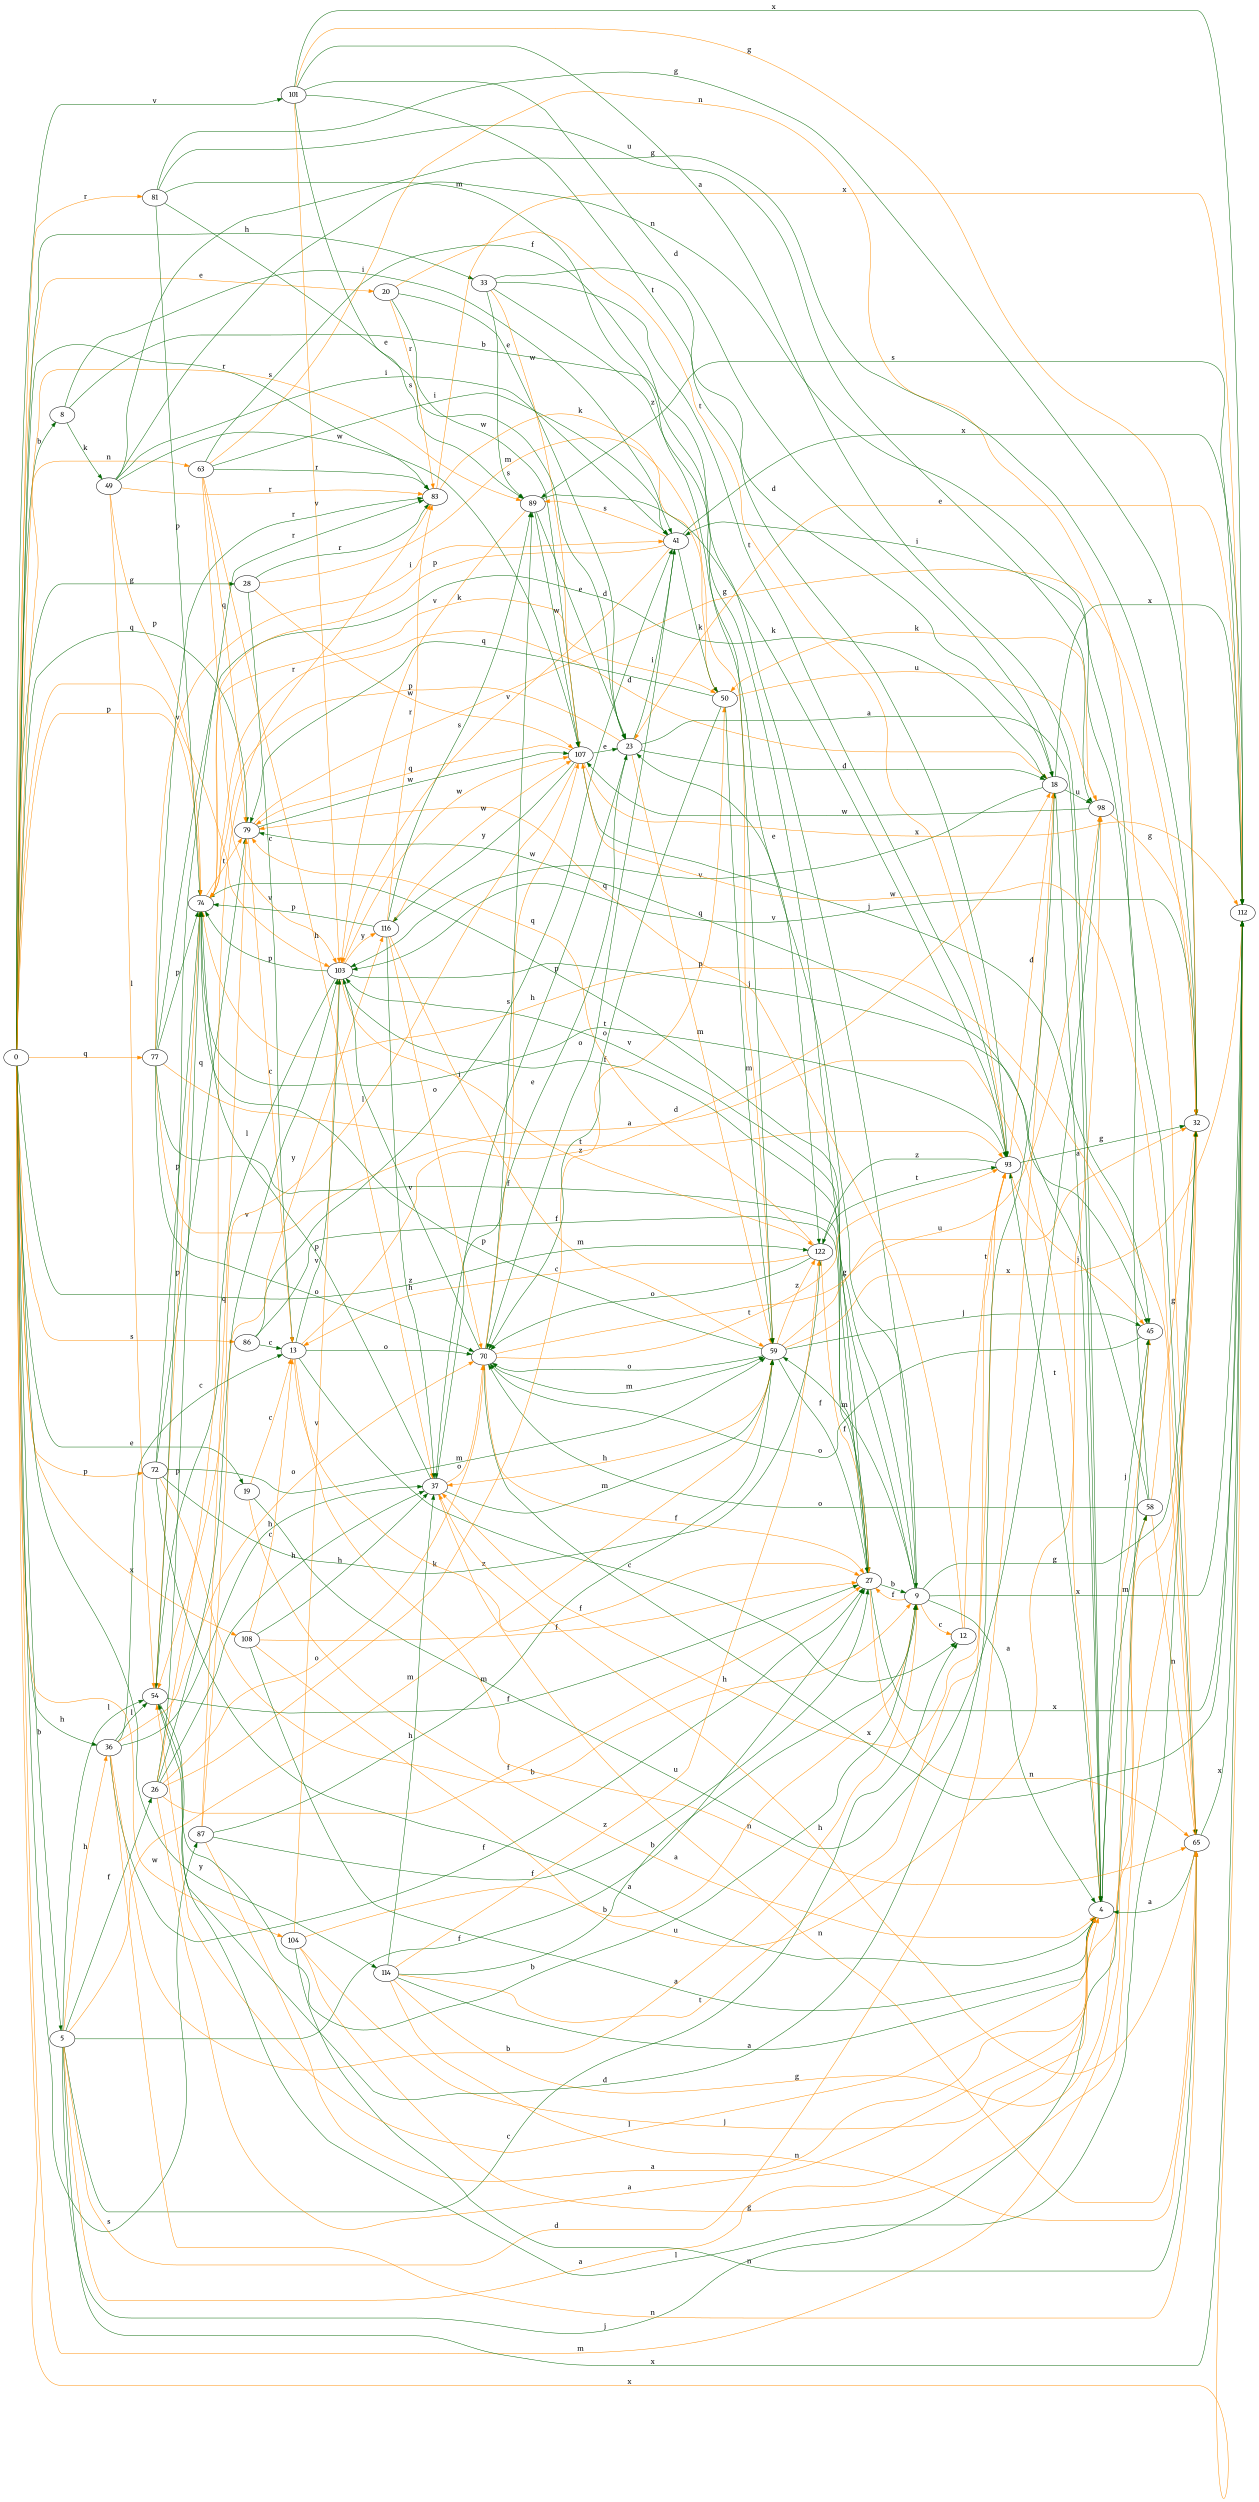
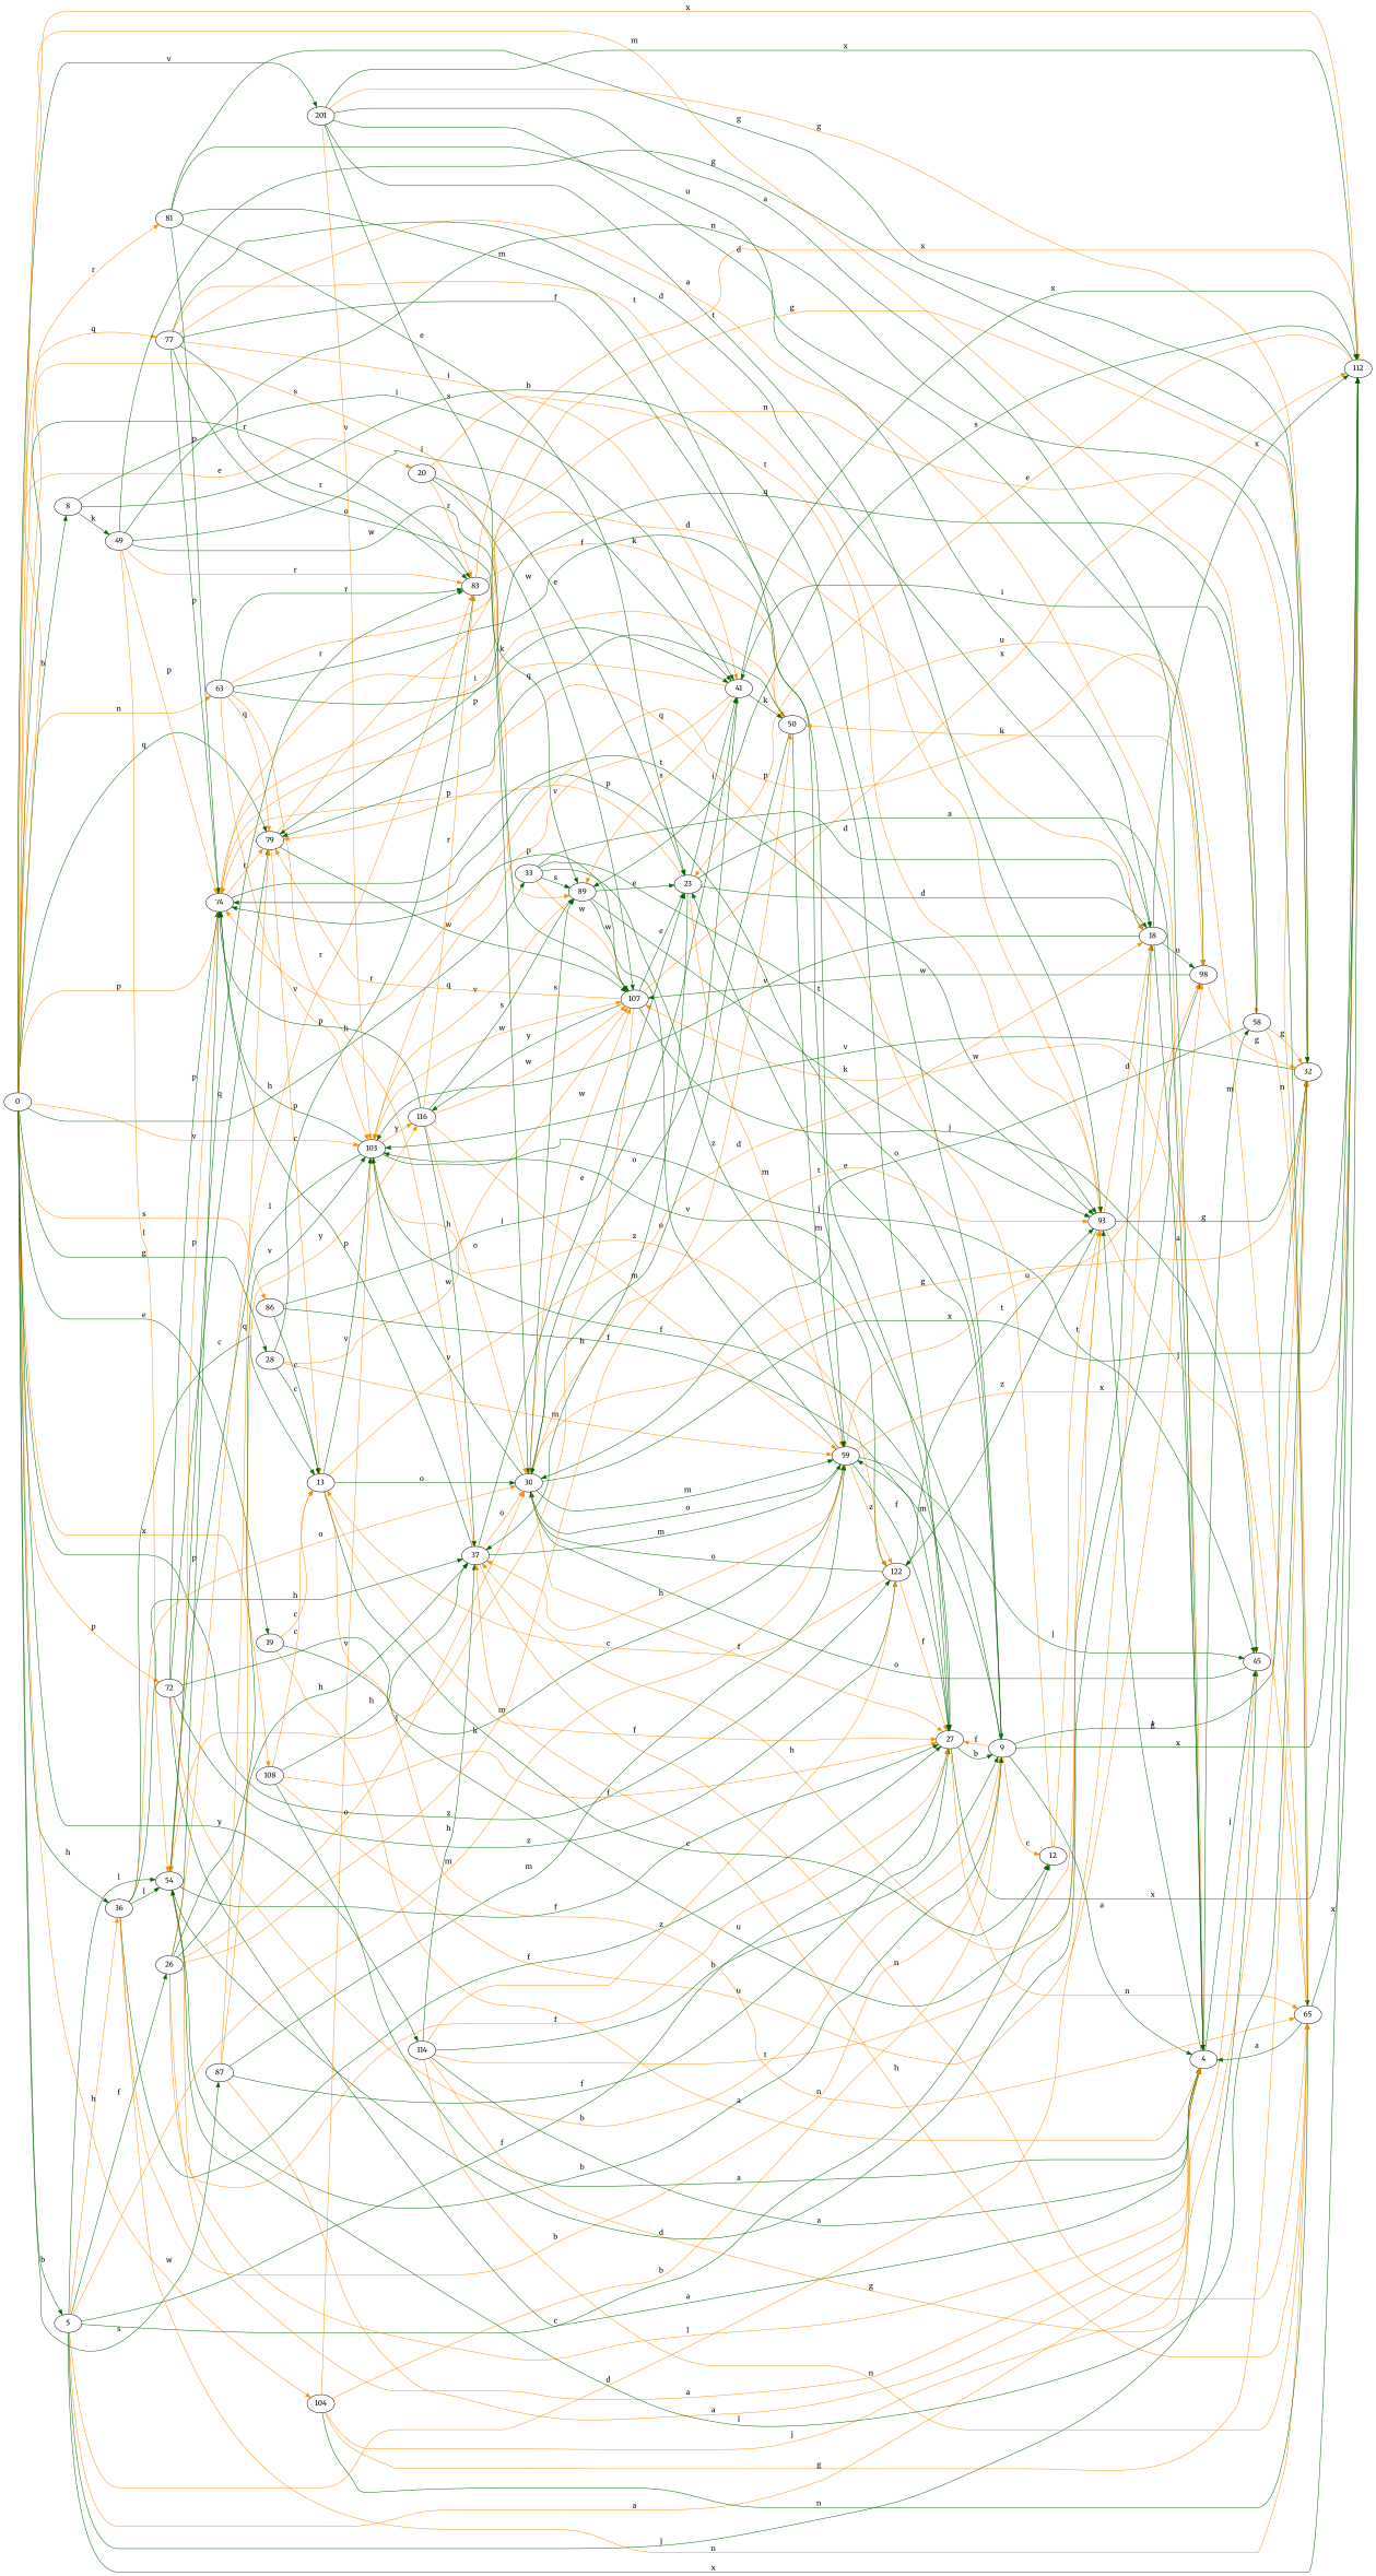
  strict digraph {
    fontname=Merriweather
    rankdir=LR
    node [fontname=Merriweather]
    edge [color=darkgreen fontname=Merriweather]
    0
    5
    8
    19
    20
    28
    33
    36
    58
    63
    72
    74
    77
    79
    81
    83
    86
    87
    89
-   101
+   101 [label=201]
    103
    104
    108
    112
    114
    122
    4
    45
    54
    12
    18
    26
    27
    59
    9
    41
    49
    13
    98
    93
    23
    107
    65
-   70
+   70 [label=30]
    37
    32
    50
    116
    0 -> 5 [label=b]
    0 -> 8 [label=b]
    0 -> 19 [label=e]
    0 -> 20 [color=darkorange label=e]
    0 -> 28 [label=g]
    0 -> 33 [label=h]
    0 -> 36 [label=h]
    0 -> 58 [color=darkorange label=m]
    0 -> 63 [color=darkorange label=n]
    0 -> 72 [color=darkorange label=p]
    0 -> 74 [color=darkorange label=p]
    0 -> 77 [color=darkorange label=q]
    0 -> 79 [label=q]
    0 -> 81 [color=darkorange label=r]
    0 -> 83 [label=r]
    0 -> 86 [color=darkorange label=s]
    0 -> 87 [label=s]
    0 -> 89 [color=darkorange label=s]
    0 -> 101 [label=v]
    0 -> 103 [color=darkorange label=v]
    0 -> 104 [color=darkorange label=w]
    0 -> 108 [color=darkorange label=x]
    0 -> 112 [color=darkorange label=x]
    0 -> 114 [label=y]
    0 -> 122 [label=z]
    5 -> 36 [color=darkorange label=h]
    5 -> 112 [label=x]
    5 -> 4 [color=darkorange label=a]
    5 -> 45 [label=j]
    5 -> 54 [label=l]
    5 -> 12 [label=c]
    5 -> 18 [color=darkorange label=d]
    5 -> 26 [label=f]
    5 -> 27 [label=f]
    5 -> 59 [color=darkorange label=m]
    8 -> 9 [label=b]
    8 -> 41 [label=i]
    8 -> 49 [label=k]
    19 -> 4 [color=darkorange label=a]
    19 -> 13 [color=darkorange label=c]
    19 -> 98 [label=u]
    20 -> 83 [color=darkorange label=r]
    20 -> 93 [color=darkorange label=t]
    20 -> 23 [label=e]
    20 -> 107 [label=w]
    28 -> 83 [label=r]
    28 -> 59 [color=darkorange label=m]
    28 -> 13 [label=c]
    28 -> 107 [color=darkorange label=w]
    33 -> 89 [label=s]
    33 -> 122 [label=z]
    33 -> 18 [label=d]
    33 -> 93 [label=t]
    33 -> 107 [color=darkorange label=w]
    36 -> 54 [label=l]
    36 -> 27 [label=f]
    36 -> 9 [color=darkorange label=b]
    36 -> 13 [label=c]
    36 -> 65 [color=darkorange label=n]
    36 -> 70 [color=darkorange label=o]
    36 -> 37 [label=h]
    58 -> 79 [label=q]
    58 -> 41 [label=i]
    58 -> 65 [color=darkorange label=n]
    58 -> 70 [label=o]
    58 -> 32 [color=darkorange label=g]
    63 -> 79 [color=darkorange label=q]
    63 -> 83 [label=r]
    63 -> 103 [color=darkorange label=v]
    63 -> 27 [label=f]
    63 -> 41 [label=i]
    63 -> 65 [color=darkorange label=n]
    63 -> 37 [color=darkorange label=h]
    72 -> 74 [label=p]
    72 -> 79 [label=q]
    72 -> 122 [label=z]
    72 -> 4 [label=a]
    72 -> 59 [label=m]
    72 -> 9 [color=darkorange label=b]
    74 -> 79 [color=darkorange label=t]
    74 -> 18 [color=darkorange label=d]
    74 -> 93 [label=t]
    74 -> 50 [color=darkorange label=k]
    77 -> 74 [label=p]
    77 -> 83 [label=r]
    77 -> 4 [color=darkorange label=a]
    77 -> 18 [label=d]
    77 -> 27 [label=f]
    77 -> 41 [color=darkorange label=i]
    77 -> 93 [color=darkorange label=t]
    77 -> 70 [label=o]
    79 -> 13 [color=darkorange label=c]
    79 -> 107 [label=w]
    79 -> 32 [color=darkorange label=g]
    81 -> 74 [label=p]
    81 -> 59 [label=m]
    81 -> 98 [label=u]
    81 -> 23 [label=e]
    81 -> 32 [label=g]
    83 -> 112 [color=darkorange label=x]
    83 -> 50 [color=darkorange label=k]
    86 -> 27 [label=f]
    86 -> 41 [label=i]
    86 -> 13 [label=c]
    87 -> 79 [color=darkorange label=q]
    87 -> 4 [color=darkorange label=a]
    87 -> 27 [label=f]
    87 -> 59 [label=m]
    87 -> 116 [color=darkorange label=y]
    89 -> 103 [color=darkorange label=v]
    89 -> 93 [label=k]
    89 -> 23 [label=e]
    89 -> 107 [label=w]
    101 -> 89 [label=s]
    101 -> 103 [color=darkorange label=v]
    101 -> 112 [label=x]
    101 -> 4 [label=a]
    101 -> 18 [label=d]
    101 -> 93 [label=t]
    101 -> 32 [color=darkorange label=g]
    103 -> 74 [label=p]
    103 -> 122 [color=darkorange label=z]
    103 -> 45 [label=j]
    103 -> 54 [label=l]
    103 -> 27 [label=f]
    103 -> 107 [color=darkorange label=w]
    103 -> 116 [color=darkorange label=y]
    104 -> 103 [color=darkorange label=v]
    104 -> 45 [color=darkorange label=j]
    104 -> 9 [color=darkorange label=b]
    104 -> 65 [label=n]
    104 -> 32 [color=darkorange label=g]
    108 -> 4 [label=a]
    108 -> 27 [color=darkorange label=f]
    108 -> 13 [color=darkorange label=c]
    108 -> 98 [color=darkorange label=u]
    108 -> 37 [label=h]
    112 -> 89 [label=s]
    112 -> 23 [color=darkorange label=e]
    114 -> 122 [color=darkorange label=z]
    114 -> 4 [label=a]
    114 -> 9 [label=b]
    114 -> 93 [color=darkorange label=t]
    114 -> 65 [color=darkorange label=n]
    114 -> 37 [label=h]
    114 -> 32 [color=darkorange label=g]
-   122 -> 79 [color=darkorange label=q]
    122 -> 27 [color=darkorange label=f]
    122 -> 13 [color=darkorange label=c]
    122 -> 93 [label=t]
    122 -> 70 [label=o]
    4 -> 58 [label=m]
    4 -> 45 [label=j]
    4 -> 54 [color=darkorange label=l]
    4 -> 93 [label=t]
    45 -> 70 [label=o]
    54 -> 74 [color=darkorange label=p]
    54 -> 83 [label=r]
    54 -> 18 [label=d]
    54 -> 27 [label=f]
    54 -> 9 [label=b]
    12 -> 79 [color=darkorange label=q]
    12 -> 93 [color=darkorange label=t]
    18 -> 103 [label=v]
    18 -> 112 [label=x]
    18 -> 4 [label=a]
    18 -> 98 [label=u]
    26 -> 74 [label=p]
    26 -> 83 [color=darkorange label=r]
    26 -> 103 [label=v]
    26 -> 4 [color=darkorange label=a]
    26 -> 27 [color=darkorange label=f]
    26 -> 70 [color=darkorange label=o]
    26 -> 37 [label=h]
    26 -> 50 [color=darkorange label=k]
    27 -> 112 [label=x]
    27 -> 9 [label=b]
    27 -> 65 [color=darkorange label=n]
    59 -> 74 [label=p]
    59 -> 112 [color=darkorange label=x]
    59 -> 122 [color=darkorange label=z]
    59 -> 45 [label=j]
    59 -> 27 [label=f]
    59 -> 98 [color=darkorange label=u]
    59 -> 70 [label=o]
    59 -> 37 [color=darkorange label=h]
    9 -> 74 [label=p]
    9 -> 103 [label=v]
    9 -> 112 [label=x]
    9 -> 4 [label=a]
    9 -> 12 [color=darkorange label=c]
    9 -> 27 [color=darkorange label=f]
    9 -> 59 [label=m]
    9 -> 23 [label=e]
    9 -> 32 [label=g]
    41 -> 74 [color=darkorange label=p]
    41 -> 89 [color=darkorange label=s]
    41 -> 103 [color=darkorange label=v]
    41 -> 112 [label=x]
    41 -> 70 [label=o]
    41 -> 50 [label=k]
    49 -> 74 [color=darkorange label=p]
    49 -> 83 [color=darkorange label=r]
    49 -> 54 [color=darkorange label=l]
    49 -> 41 [label=i]
    49 -> 107 [label=w]
    49 -> 65 [label=n]
    49 -> 32 [label=g]
    13 -> 103 [label=v]
    13 -> 12 [label=c]
    13 -> 18 [color=darkorange label=d]
    13 -> 27 [color=darkorange label=f]
    13 -> 65 [color=darkorange label=n]
    13 -> 70 [label=o]
    98 -> 107 [label=w]
    98 -> 32 [color=darkorange label=g]
    98 -> 50 [color=darkorange label=k]
    93 -> 122 [label=z]
    93 -> 45 [color=darkorange label=j]
    93 -> 18 [color=darkorange label=d]
    93 -> 37 [color=darkorange label=h]
    93 -> 32 [label=g]
    23 -> 74 [color=darkorange label=p]
    23 -> 4 [label=a]
    23 -> 18 [label=d]
    23 -> 59 [color=darkorange label=m]
    23 -> 41 [label=i]
    23 -> 37 [label=h]
    107 -> 79 [color=darkorange label=q]
    107 -> 112 [color=darkorange label=x]
    107 -> 45 [label=j]
    107 -> 54 [color=darkorange label=l]
    107 -> 23 [label=e]
    107 -> 116 [label=y]
    65 -> 74 [color=darkorange label=p]
    65 -> 112 [label=x]
    65 -> 4 [label=a]
    65 -> 107 [color=darkorange label=w]
    65 -> 37 [color=darkorange label=h]
    70 -> 89 [label=s]
    70 -> 103 [label=v]
    70 -> 112 [label=x]
    70 -> 27 [color=darkorange label=f]
    70 -> 59 [label=m]
    70 -> 93 [color=darkorange label=t]
    70 -> 107 [color=darkorange label=w]
    70 -> 32 [color=darkorange label=g]
    37 -> 74 [label=p]
    37 -> 59 [label=m]
    37 -> 23 [label=e]
    37 -> 65 [color=darkorange label=n]
    37 -> 70 [color=darkorange label=o]
    32 -> 103 [label=v]
    32 -> 54 [label=l]
    50 -> 79 [label=q]
    50 -> 59 [label=m]
    50 -> 98 [color=darkorange label=u]
    50 -> 70 [label=o]
    116 -> 74 [label=p]
    116 -> 83 [color=darkorange label=r]
    116 -> 89 [label=s]
    116 -> 59 [color=darkorange label=m]
    116 -> 107 [color=darkorange label=w]
    116 -> 70 [color=darkorange label=o]
    116 -> 37 [label=h]
  }
